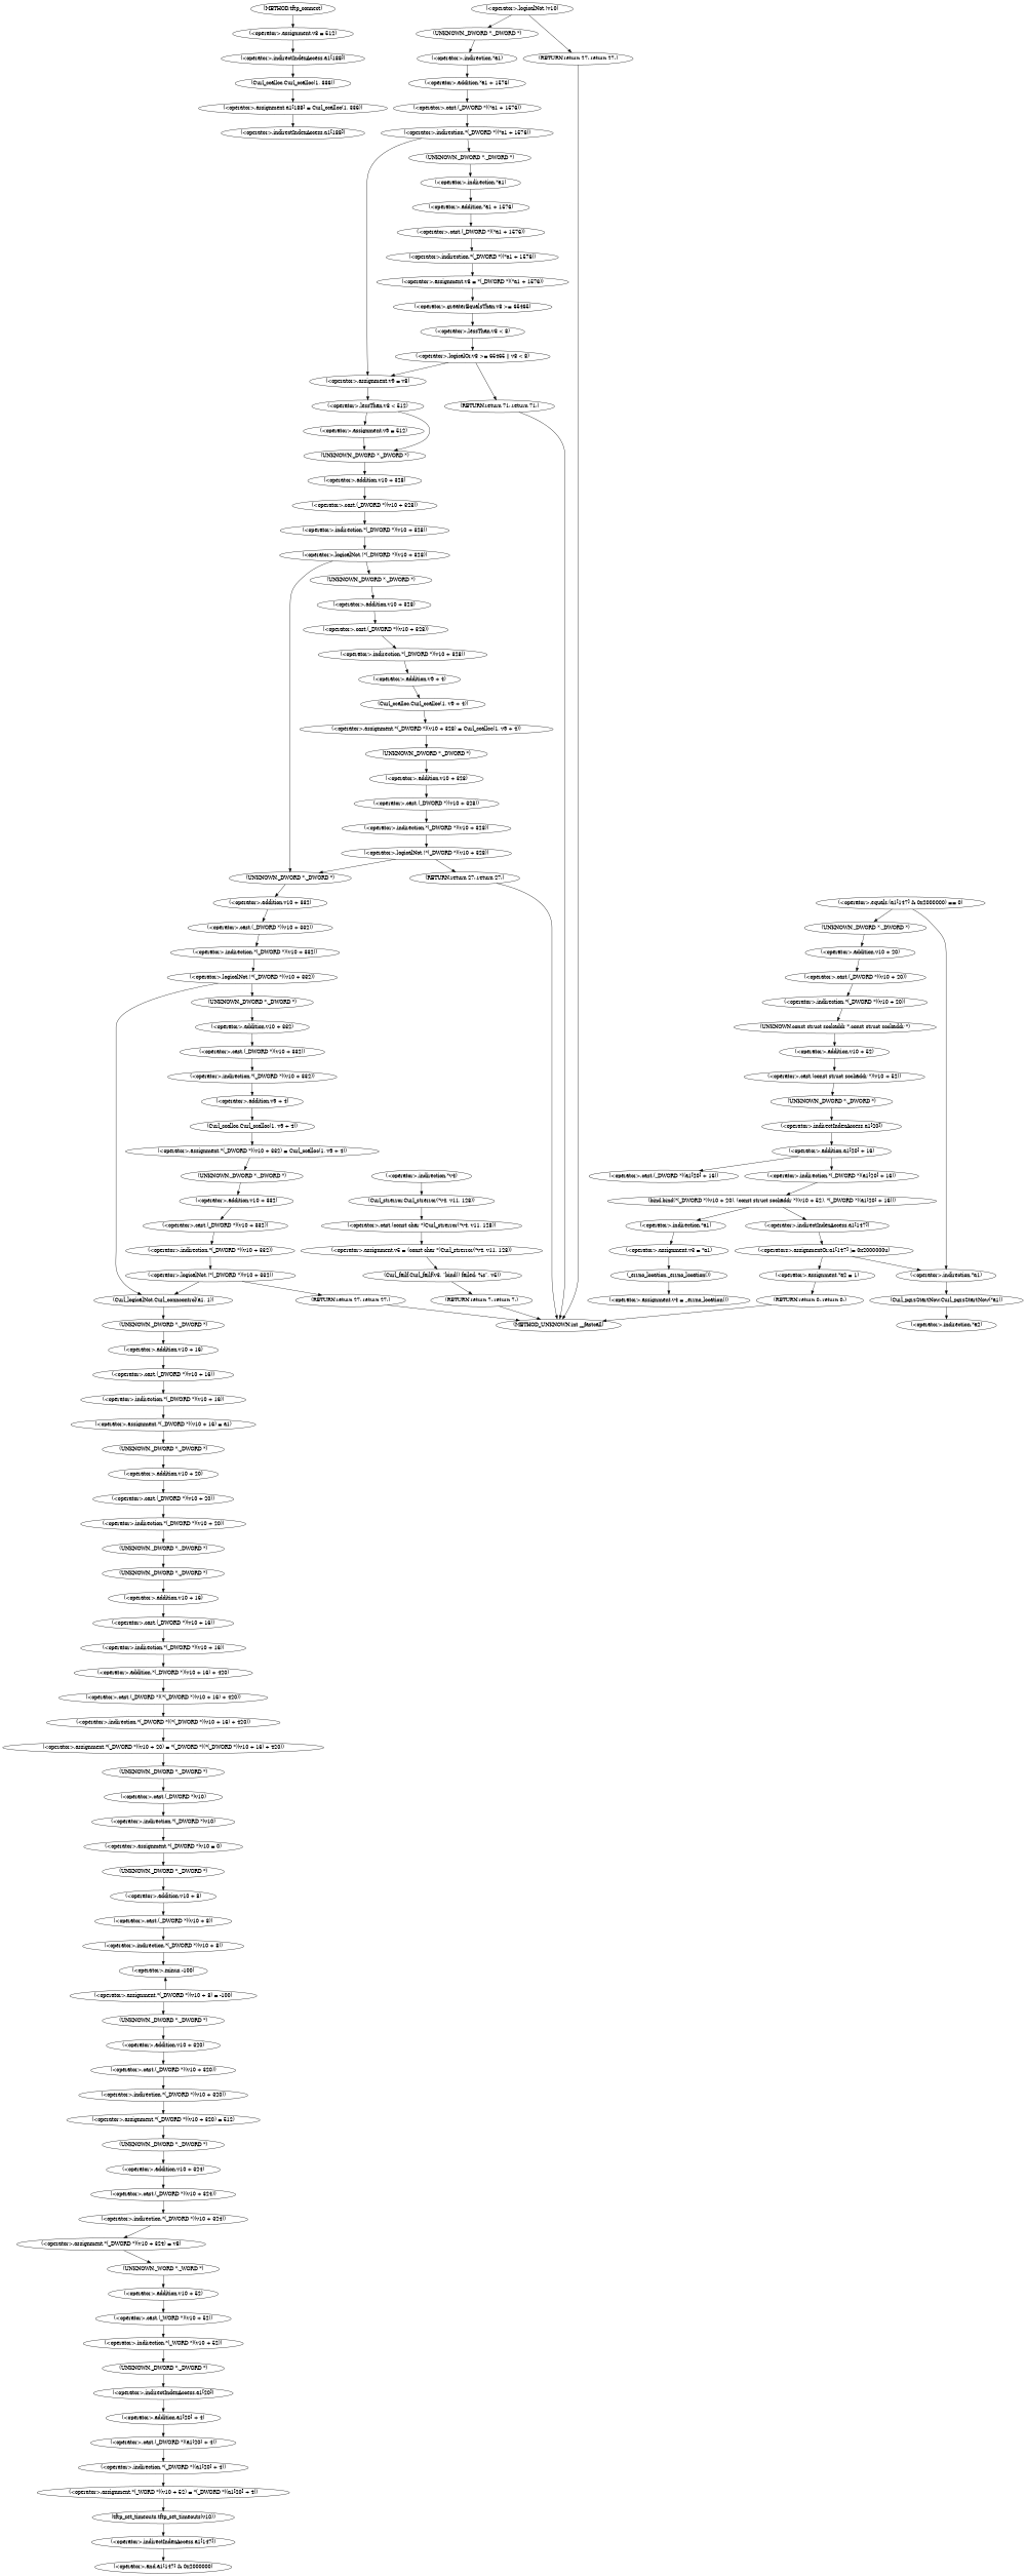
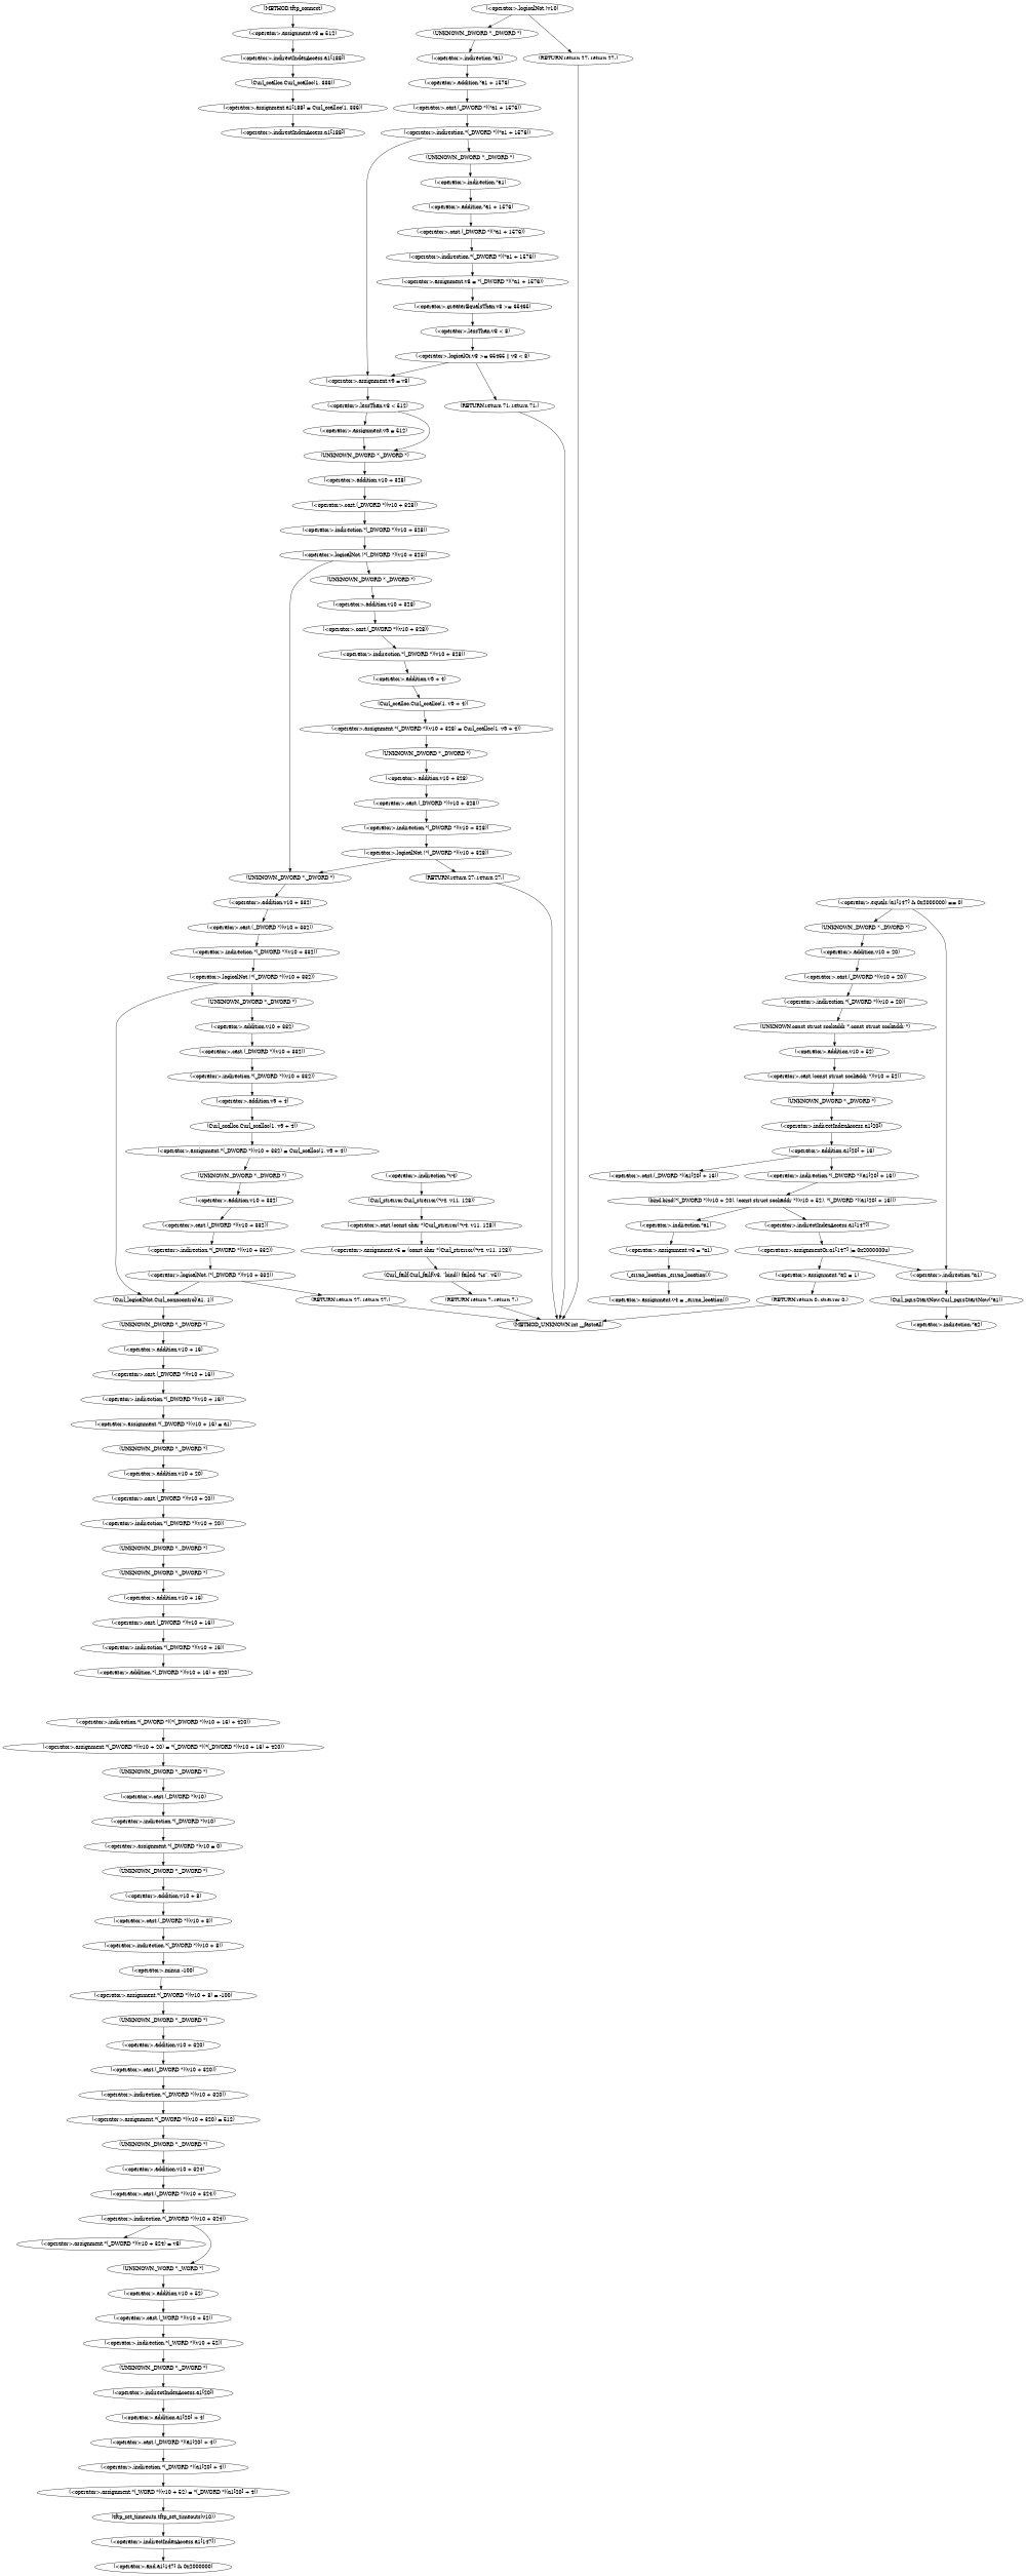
  digraph {
    n1 [label="(<operator>.assignment,v8 = 512)"]
    n2 [label="(<operator>.indirectIndexAccess,a1[188])"]
    n3 [label="(Curl_ccalloc,Curl_ccalloc(1, 336))"]
    n4 [label="(<operator>.assignment,a1[188] = Curl_ccalloc(1, 336))"]
    n5 [label="(<operator>.indirectIndexAccess,a1[188])"]
    n6 [label="(<operator>.logicalNot,!v10)"]
    n7 [label="(RETURN,return 27;,return 27;)"]
    n8 [label="(UNKNOWN,_DWORD *,_DWORD *)"]
    n9 [label="(METHOD_UNKNOWN,int __fastcall)"]
    n10 [label="(<operator>.indirection,*a1)"]
    n11 [label="(<operator>.indirection,*(_DWORD *)(*a1 + 1576))"]
    n12 [label="(UNKNOWN,_DWORD *,_DWORD *)"]
    n13 [label="(<operator>.assignment,v9 = v8)"]
    n14 [label="(<operator>.indirection,*a1)"]
    n15 [label="(<operator>.lessThan,v8 < 512)"]
    n16 [label="(<operator>.cast,(_DWORD *)(*a1 + 1576))"]
    n17 [label="(<operator>.addition,*a1 + 1576)"]
    n18 [label="(<operator>.assignment,v8 = *(_DWORD *)(*a1 + 1576))"]
    n19 [label="(<operator>.greaterEqualsThan,v8 >= 65465)"]
    n20 [label="(<operator>.lessThan,v8 < 8)"]
    n21 [label="(<operator>.indirection,*(_DWORD *)(*a1 + 1576))"]
    n22 [label="(<operator>.cast,(_DWORD *)(*a1 + 1576))"]
    n23 [label="(<operator>.addition,*a1 + 1576)"]
    n24 [label="(<operator>.logicalOr,v8 >= 65465 || v8 < 8)"]
    n25 [label="(RETURN,return 71;,return 71;)"]
    n26 [label="(<operator>.assignment,v9 = 512)"]
    n27 [label="(UNKNOWN,_DWORD *,_DWORD *)"]
    n28 [label="(<operator>.addition,v10 + 328)"]
    n29 [label="(<operator>.logicalNot,!*(_DWORD *)(v10 + 328))"]
    n30 [label="(UNKNOWN,_DWORD *,_DWORD *)"]
    n31 [label="(UNKNOWN,_DWORD *,_DWORD *)"]
    n32 [label="(<operator>.addition,v10 + 328)"]
    n33 [label="(<operator>.addition,v10 + 332)"]
    n34 [label="(<operator>.indirection,*(_DWORD *)(v10 + 328))"]
    n35 [label="(<operator>.cast,(_DWORD *)(v10 + 328))"]
    n36 [label="(<operator>.assignment,*(_DWORD *)(v10 + 328) = Curl_ccalloc(1, v9 + 4))"]
    n37 [label="(UNKNOWN,_DWORD *,_DWORD *)"]
    n38 [label="(<operator>.addition,v10 + 328)"]
    n39 [label="(<operator>.indirection,*(_DWORD *)(v10 + 328))"]
    n40 [label="(<operator>.addition,v9 + 4)"]
    n41 [label="(Curl_ccalloc,Curl_ccalloc(1, v9 + 4))"]
    n42 [label="(<operator>.cast,(_DWORD *)(v10 + 328))"]
    n43 [label="(<operator>.logicalNot,!*(_DWORD *)(v10 + 328))"]
    n44 [label="(RETURN,return 27;,return 27;)"]
    n45 [label="(<operator>.indirection,*(_DWORD *)(v10 + 328))"]
    n46 [label="(<operator>.cast,(_DWORD *)(v10 + 328))"]
    n47 [label="(<operator>.logicalNot,!*(_DWORD *)(v10 + 332))"]
    n48 [label="(UNKNOWN,_DWORD *,_DWORD *)"]
    n49 [label="(Curl_logicalNot,Curl_conncontrol(a1, 1))"]
    n50 [label="(<operator>.addition,v10 + 332)"]
    n51 [label="(UNKNOWN,_DWORD *,_DWORD *)"]
    n52 [label="(<operator>.indirection,*(_DWORD *)(v10 + 332))"]
    n53 [label="(<operator>.cast,(_DWORD *)(v10 + 332))"]
    n54 [label="(<operator>.assignment,*(_DWORD *)(v10 + 332) = Curl_ccalloc(1, v9 + 4))"]
    n55 [label="(UNKNOWN,_DWORD *,_DWORD *)"]
    n56 [label="(<operator>.addition,v10 + 332)"]
    n57 [label="(<operator>.indirection,*(_DWORD *)(v10 + 332))"]
    n58 [label="(<operator>.addition,v9 + 4)"]
    n59 [label="(Curl_ccalloc,Curl_ccalloc(1, v9 + 4))"]
    n60 [label="(<operator>.cast,(_DWORD *)(v10 + 332))"]
    n61 [label="(<operator>.logicalNot,!*(_DWORD *)(v10 + 332))"]
    n62 [label="(RETURN,return 27;,return 27;)"]
    n63 [label="(<operator>.indirection,*(_DWORD *)(v10 + 332))"]
    n64 [label="(<operator>.cast,(_DWORD *)(v10 + 332))"]
    n65 [label="(<operator>.addition,v10 + 16)"]
    n66 [label="(<operator>.assignment,*(_DWORD *)(v10 + 16) = a1)"]
    n67 [label="(UNKNOWN,_DWORD *,_DWORD *)"]
    n68 [label="(<operator>.addition,v10 + 20)"]
    n69 [label="(<operator>.indirection,*(_DWORD *)(v10 + 16))"]
    n70 [label="(<operator>.cast,(_DWORD *)(v10 + 16))"]
    n71 [label="(<operator>.assignment,*(_DWORD *)(v10 + 20) = *(_DWORD *)(*(_DWORD *)(v10 + 16) + 420))"]
    n72 [label="(UNKNOWN,_DWORD *,_DWORD *)"]
    n73 [label="(<operator>.cast,(_DWORD *)v10)"]
    n74 [label="(<operator>.indirection,*(_DWORD *)(v10 + 20))"]
    n75 [label="(UNKNOWN,_DWORD *,_DWORD *)"]
    n76 [label="(UNKNOWN,_DWORD *,_DWORD *)"]
    n77 [label="(<operator>.cast,(_DWORD *)(v10 + 20))"]
    n78 [label="(<operator>.indirection,*(_DWORD *)(*(_DWORD *)(v10 + 16) + 420))"]
-   n79 [label="(<operator>.cast,(_DWORD *)(*(_DWORD *)(v10 + 16) + 420))"]
    n80 [label="(<operator>.addition,v10 + 16)"]
    n81 [label="(<operator>.addition,*(_DWORD *)(v10 + 16) + 420)"]
    n82 [label="(<operator>.indirection,*(_DWORD *)(v10 + 16))"]
    n83 [label="(<operator>.cast,(_DWORD *)(v10 + 16))"]
    n84 [label="(<operator>.assignment,*(_DWORD *)v10 = 0)"]
    n85 [label="(UNKNOWN,_DWORD *,_DWORD *)"]
    n86 [label="(<operator>.addition,v10 + 8)"]
    n87 [label="(<operator>.indirection,*(_DWORD *)v10)"]
    n88 [label="(<operator>.assignment,*(_DWORD *)(v10 + 8) = -100)"]
    n89 [label="(UNKNOWN,_DWORD *,_DWORD *)"]
    n90 [label="(<operator>.addition,v10 + 320)"]
    n91 [label="(<operator>.indirection,*(_DWORD *)(v10 + 8))"]
    n92 [label="(<operator>.minus,-100)"]
    n93 [label="(<operator>.cast,(_DWORD *)(v10 + 8))"]
    n94 [label="(<operator>.assignment,*(_DWORD *)(v10 + 320) = 512)"]
    n95 [label="(UNKNOWN,_DWORD *,_DWORD *)"]
    n96 [label="(<operator>.addition,v10 + 324)"]
    n97 [label="(<operator>.indirection,*(_DWORD *)(v10 + 320))"]
    n98 [label="(<operator>.cast,(_DWORD *)(v10 + 320))"]
    n99 [label="(<operator>.assignment,*(_DWORD *)(v10 + 324) = v8)"]
    n100 [label="(UNKNOWN,_WORD *,_WORD *)"]
    n101 [label="(<operator>.addition,v10 + 52)"]
    n102 [label="(<operator>.indirection,*(_DWORD *)(v10 + 324))"]
    n103 [label="(<operator>.cast,(_DWORD *)(v10 + 324))"]
    n104 [label="(<operator>.assignment,*(_WORD *)(v10 + 52) = *(_DWORD *)(a1[20] + 4))"]
    n105 [label="(tftp_set_timeouts,tftp_set_timeouts(v10))"]
    n106 [label="(<operator>.indirectIndexAccess,a1[147])"]
    n107 [label="(<operator>.indirection,*(_WORD *)(v10 + 52))"]
    n108 [label="(UNKNOWN,_DWORD *,_DWORD *)"]
    n109 [label="(<operator>.indirectIndexAccess,a1[20])"]
    n110 [label="(<operator>.cast,(_WORD *)(v10 + 52))"]
    n111 [label="(<operator>.indirection,*(_DWORD *)(a1[20] + 4))"]
    n112 [label="(<operator>.cast,(_DWORD *)(a1[20] + 4))"]
    n113 [label="(<operator>.addition,a1[20] + 4)"]
    n114 [label="(<operator>.and,a1[147] & 0x2000000)"]
    n115 [label="(<operator>.equals,(a1[147] & 0x2000000) == 0)"]
    n116 [label="(UNKNOWN,_DWORD *,_DWORD *)"]
    n117 [label="(<operator>.indirection,*a1)"]
    n118 [label="(<operator>.addition,v10 + 20)"]
    n119 [label="(Curl_pgrsStartNow,Curl_pgrsStartNow(*a1))"]
    n120 [label="(bind,bind(*(_DWORD *)(v10 + 20), (const struct sockaddr *)(v10 + 52), *(_DWORD *)(a1[20] + 16)))"]
    n121 [label="(<operator>.indirection,*a1)"]
    n122 [label="(<operator>.indirectIndexAccess,a1[147])"]
    n123 [label="(<operator>.assignment,v3 = *a1)"]
    n124 [label="(<operators>.assignmentOr,a1[147] |= 0x2000000u)"]
    n125 [label="(<operator>.indirection,*(_DWORD *)(v10 + 20))"]
    n126 [label="(UNKNOWN,const struct sockaddr *,const struct sockaddr *)"]
    n127 [label="(<operator>.addition,v10 + 52)"]
    n128 [label="(<operator>.cast,(_DWORD *)(v10 + 20))"]
    n129 [label="(<operator>.cast,(const struct sockaddr *)(v10 + 52))"]
    n130 [label="(UNKNOWN,_DWORD *,_DWORD *)"]
    n131 [label="(<operator>.indirectIndexAccess,a1[20])"]
    n132 [label="(<operator>.indirection,*(_DWORD *)(a1[20] + 16))"]
    n133 [label="(<operator>.cast,(_DWORD *)(a1[20] + 16))"]
    n134 [label="(<operator>.addition,a1[20] + 16)"]
    n135 [label="(_errno_location,_errno_location())"]
    n136 [label="(<operator>.assignment,v4 = _errno_location())"]
    n137 [label="(<operator>.assignment,v5 = (const char *)Curl_strerror(*v4, v11, 128))"]
    n138 [label="(Curl_failf,Curl_failf(v3, \"bind() failed; %s\", v5))"]
    n139 [label="(RETURN,return 7;,return 7;)"]
    n140 [label="(<operator>.cast,(const char *)Curl_strerror(*v4, v11, 128))"]
    n141 [label="(<operator>.indirection,*v4)"]
    n142 [label="(Curl_strerror,Curl_strerror(*v4, v11, 128))"]
    n143 [label="(<operator>.assignment,*a2 = 1)"]
    n144 [label="(<operator>.indirection,*a2)"]
-   n145 [label="(RETURN,return 0;,return 0;)"]
+   n145 [label="(RETURN,return 0;,strerror 0;)"]
    n146 [label="(METHOD,tftp_connect)"]
    n1 -> n2
    n2 -> n3
    n3 -> n4
    n4 -> n5
    n6 -> n7
    n6 -> n8
    n7 -> n9
    n8 -> n10
    n10 -> n17
    n11 -> n12
    n11 -> n13
    n12 -> n14
    n13 -> n15
    n14 -> n23
    n15 -> n26
    n15 -> n27
    n16 -> n11
    n17 -> n16
    n18 -> n19
    n19 -> n20
    n20 -> n24
    n21 -> n18
    n22 -> n21
    n23 -> n22
    n24 -> n13
    n24 -> n25
    n25 -> n9
    n26 -> n27
    n27 -> n28
    n28 -> n35
    n29 -> n30
    n29 -> n31
    n30 -> n32
    n31 -> n33
    n32 -> n42
    n33 -> n53
    n34 -> n29
    n35 -> n34
    n36 -> n37
    n37 -> n38
    n38 -> n46
    n39 -> n40
    n40 -> n41
    n41 -> n36
    n42 -> n39
    n43 -> n31
    n43 -> n44
    n44 -> n9
    n45 -> n43
    n46 -> n45
    n47 -> n48
    n47 -> n49
    n48 -> n50
    n49 -> n51
    n50 -> n60
    n51 -> n65
    n52 -> n47
    n53 -> n52
    n54 -> n55
    n55 -> n56
    n56 -> n64
    n57 -> n58
    n58 -> n59
    n59 -> n54
    n60 -> n57
    n61 -> n49
    n61 -> n62
    n62 -> n9
    n63 -> n61
    n64 -> n63
    n65 -> n70
    n66 -> n67
    n67 -> n68
    n68 -> n77
    n69 -> n66
    n70 -> n69
    n71 -> n72
    n72 -> n73
    n73 -> n87
    n74 -> n75
    n75 -> n76
    n76 -> n80
    n77 -> n74
    n78 -> n71
-   n79 -> n78
    n80 -> n83
-   n81 -> n79
    n82 -> n81
    n83 -> n82
    n84 -> n85
    n85 -> n86
    n86 -> n93
    n87 -> n84
    n88 -> n89
    n89 -> n90
    n90 -> n98
    n91 -> n92
-   n88 -> n92
+   n92 -> n88
    n93 -> n91
    n94 -> n95
    n95 -> n96
    n96 -> n103
    n97 -> n94
    n98 -> n97
-   n99 -> n100
+   n102 -> n100
    n100 -> n101
    n101 -> n110
    n102 -> n99
    n103 -> n102
    n104 -> n105
    n105 -> n106
    n106 -> n114
    n107 -> n108
    n108 -> n109
    n109 -> n113
    n110 -> n107
    n111 -> n104
    n112 -> n111
    n113 -> n112
    n115 -> n116
    n115 -> n117
    n116 -> n118
    n117 -> n119
    n118 -> n128
    n119 -> n144
    n120 -> n121
    n120 -> n122
    n121 -> n123
    n122 -> n124
    n123 -> n135
    n124 -> n117
    n124 -> n143
    n125 -> n126
    n126 -> n127
    n127 -> n129
    n128 -> n125
    n129 -> n130
    n130 -> n131
    n131 -> n134
    n132 -> n120
    n134 -> n132
    n134 -> n133
    n135 -> n136
    n137 -> n138
    n138 -> n139
    n139 -> n9
    n140 -> n137
    n141 -> n142
    n142 -> n140
    n143 -> n145
    n145 -> n9
    n146 -> n1
  }
